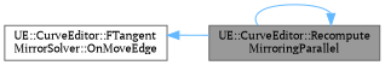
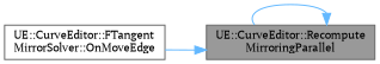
  digraph {
    rankdir=RL
    fontname="PT Serif"
    node [fontname="PT Serif" fontsize=10 shape=box style=filled]
    edge [color=steelblue1 dir=back fontname="PT Serif" fontsize=10 labelfontname=Helvetica labelfontsize=10 style=solid]
    n1 [color=gray40 fillcolor=grey60 fontcolor=black height=0.2 label="UE::CurveEditor::Recompute\lMirroringParallel" width=0.4]
    n2 [color=grey40 fillcolor=white height=0.2 label="UE::CurveEditor::FTangent\lMirrorSolver::OnMoveEdge" width=0.4]
    n1 -> n1
-   n2 -> n1
+   n1 -> n2
  }
